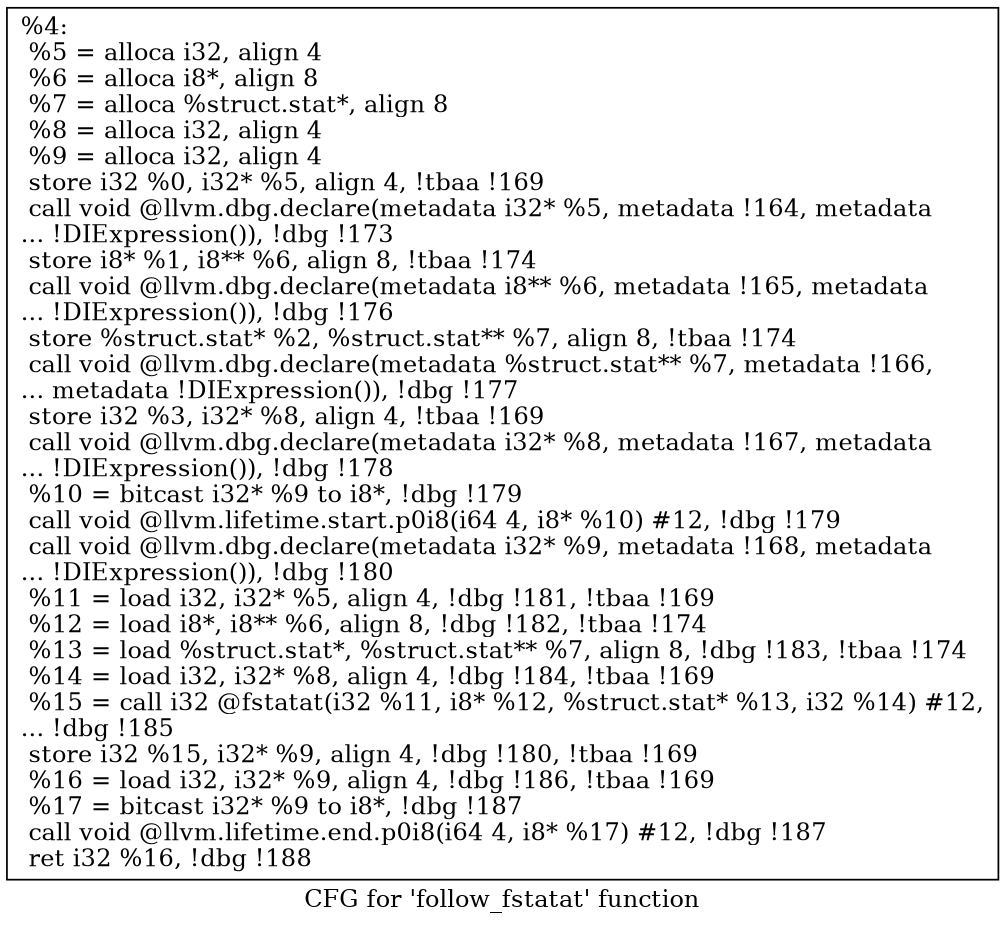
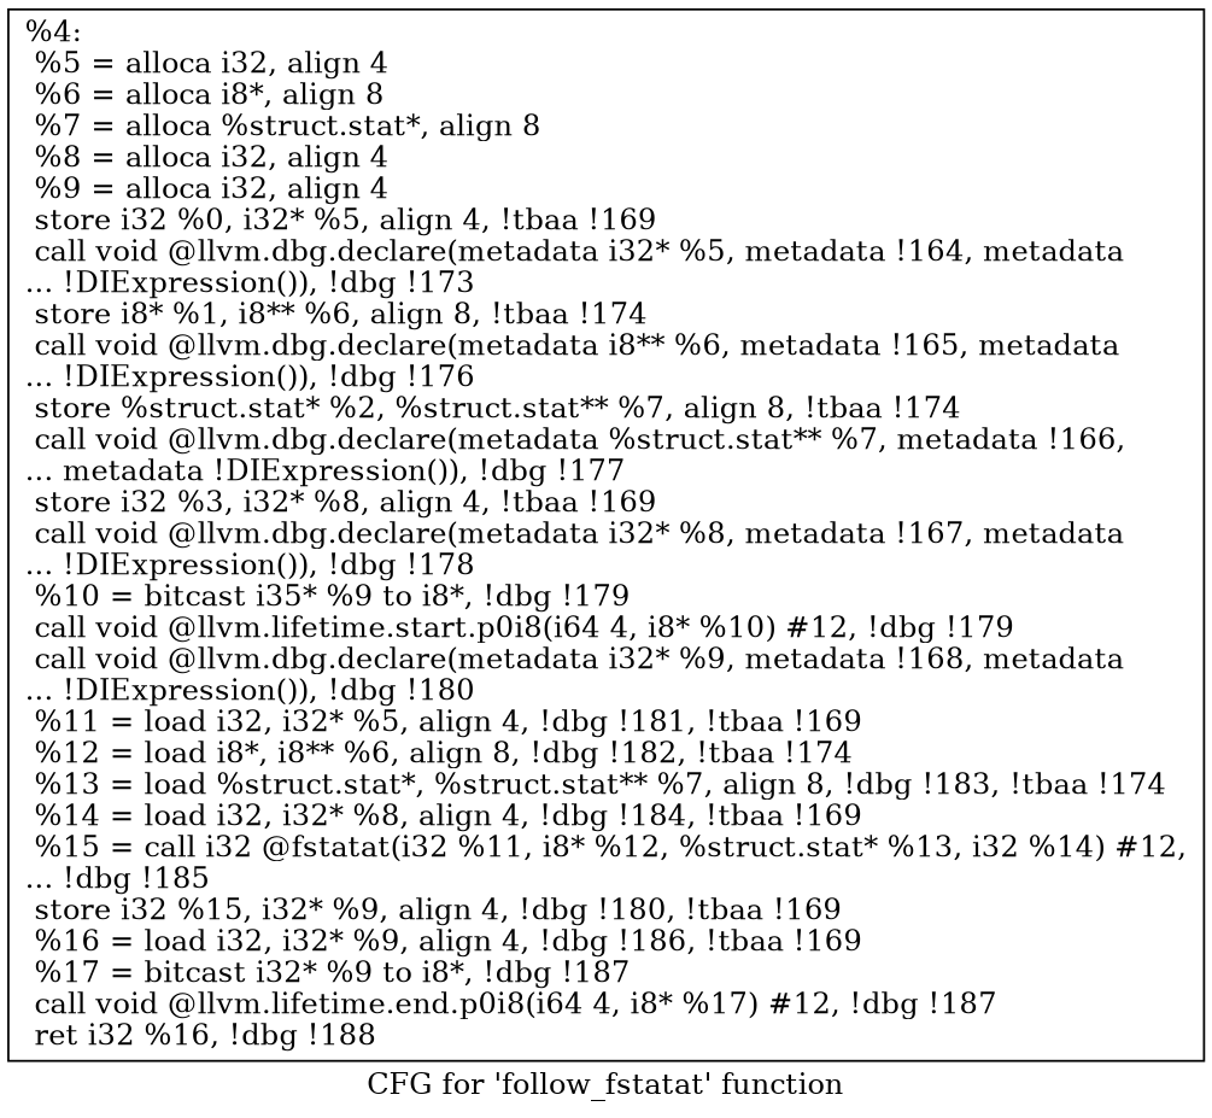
  digraph {
    label="CFG for 'follow_fstatat' function"
    rankdir=LR
-   n1 [label="{%4:\l  %5 = alloca i32, align 4\l  %6 = alloca i8*, align 8\l  %7 = alloca %struct.stat*, align 8\l  %8 = alloca i32, align 4\l  %9 = alloca i32, align 4\l  store i32 %0, i32* %5, align 4, !tbaa !169\l  call void @llvm.dbg.declare(metadata i32* %5, metadata !164, metadata\l... !DIExpression()), !dbg !173\l  store i8* %1, i8** %6, align 8, !tbaa !174\l  call void @llvm.dbg.declare(metadata i8** %6, metadata !165, metadata\l... !DIExpression()), !dbg !176\l  store %struct.stat* %2, %struct.stat** %7, align 8, !tbaa !174\l  call void @llvm.dbg.declare(metadata %struct.stat** %7, metadata !166,\l... metadata !DIExpression()), !dbg !177\l  store i32 %3, i32* %8, align 4, !tbaa !169\l  call void @llvm.dbg.declare(metadata i32* %8, metadata !167, metadata\l... !DIExpression()), !dbg !178\l  %10 = bitcast i32* %9 to i8*, !dbg !179\l  call void @llvm.lifetime.start.p0i8(i64 4, i8* %10) #12, !dbg !179\l  call void @llvm.dbg.declare(metadata i32* %9, metadata !168, metadata\l... !DIExpression()), !dbg !180\l  %11 = load i32, i32* %5, align 4, !dbg !181, !tbaa !169\l  %12 = load i8*, i8** %6, align 8, !dbg !182, !tbaa !174\l  %13 = load %struct.stat*, %struct.stat** %7, align 8, !dbg !183, !tbaa !174\l  %14 = load i32, i32* %8, align 4, !dbg !184, !tbaa !169\l  %15 = call i32 @fstatat(i32 %11, i8* %12, %struct.stat* %13, i32 %14) #12,\l... !dbg !185\l  store i32 %15, i32* %9, align 4, !dbg !180, !tbaa !169\l  %16 = load i32, i32* %9, align 4, !dbg !186, !tbaa !169\l  %17 = bitcast i32* %9 to i8*, !dbg !187\l  call void @llvm.lifetime.end.p0i8(i64 4, i8* %17) #12, !dbg !187\l  ret i32 %16, !dbg !188\l}" shape=record]
+   n1 [label="{%4:\l  %5 = alloca i32, align 4\l  %6 = alloca i8*, align 8\l  %7 = alloca %struct.stat*, align 8\l  %8 = alloca i32, align 4\l  %9 = alloca i32, align 4\l  store i32 %0, i32* %5, align 4, !tbaa !169\l  call void @llvm.dbg.declare(metadata i32* %5, metadata !164, metadata\l... !DIExpression()), !dbg !173\l  store i8* %1, i8** %6, align 8, !tbaa !174\l  call void @llvm.dbg.declare(metadata i8** %6, metadata !165, metadata\l... !DIExpression()), !dbg !176\l  store %struct.stat* %2, %struct.stat** %7, align 8, !tbaa !174\l  call void @llvm.dbg.declare(metadata %struct.stat** %7, metadata !166,\l... metadata !DIExpression()), !dbg !177\l  store i32 %3, i32* %8, align 4, !tbaa !169\l  call void @llvm.dbg.declare(metadata i32* %8, metadata !167, metadata\l... !DIExpression()), !dbg !178\l  %10 = bitcast i35* %9 to i8*, !dbg !179\l  call void @llvm.lifetime.start.p0i8(i64 4, i8* %10) #12, !dbg !179\l  call void @llvm.dbg.declare(metadata i32* %9, metadata !168, metadata\l... !DIExpression()), !dbg !180\l  %11 = load i32, i32* %5, align 4, !dbg !181, !tbaa !169\l  %12 = load i8*, i8** %6, align 8, !dbg !182, !tbaa !174\l  %13 = load %struct.stat*, %struct.stat** %7, align 8, !dbg !183, !tbaa !174\l  %14 = load i32, i32* %8, align 4, !dbg !184, !tbaa !169\l  %15 = call i32 @fstatat(i32 %11, i8* %12, %struct.stat* %13, i32 %14) #12,\l... !dbg !185\l  store i32 %15, i32* %9, align 4, !dbg !180, !tbaa !169\l  %16 = load i32, i32* %9, align 4, !dbg !186, !tbaa !169\l  %17 = bitcast i32* %9 to i8*, !dbg !187\l  call void @llvm.lifetime.end.p0i8(i64 4, i8* %17) #12, !dbg !187\l  ret i32 %16, !dbg !188\l}" shape=record]
  }
